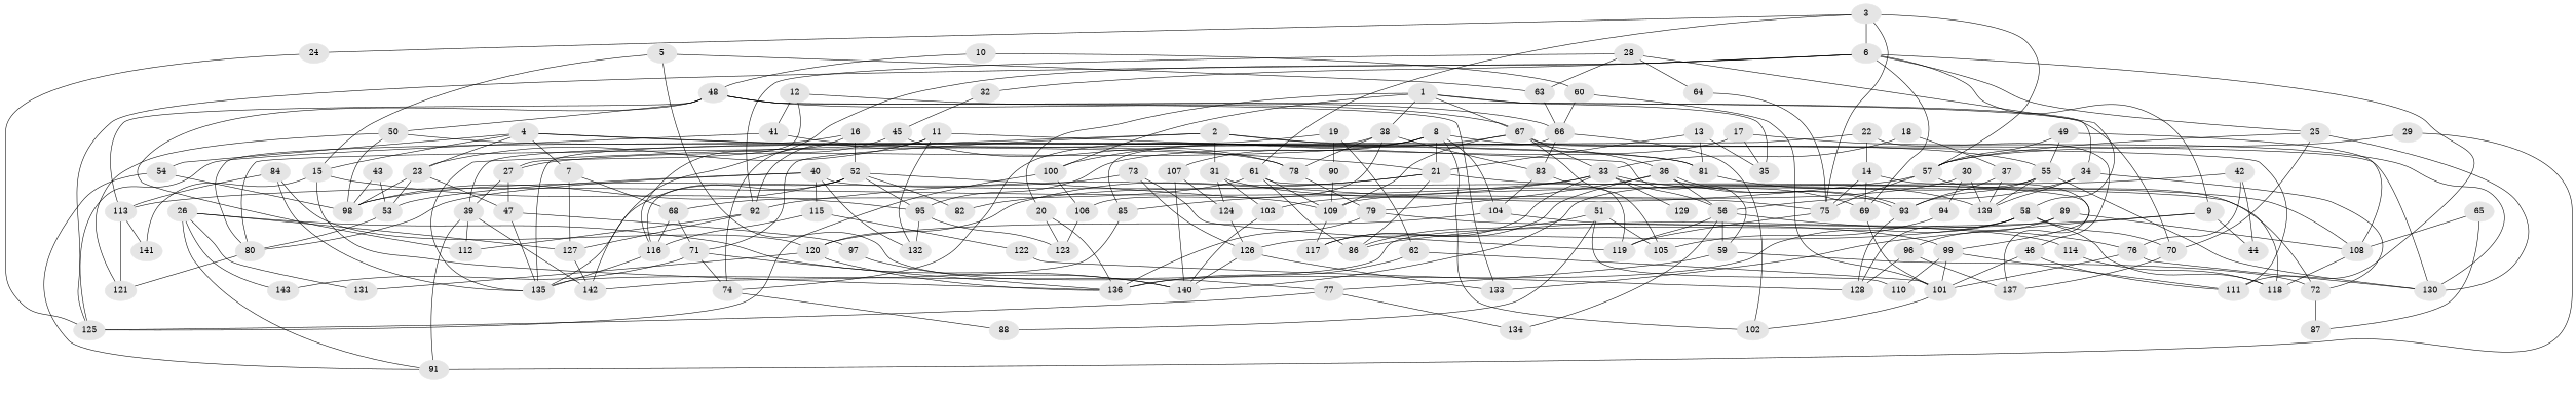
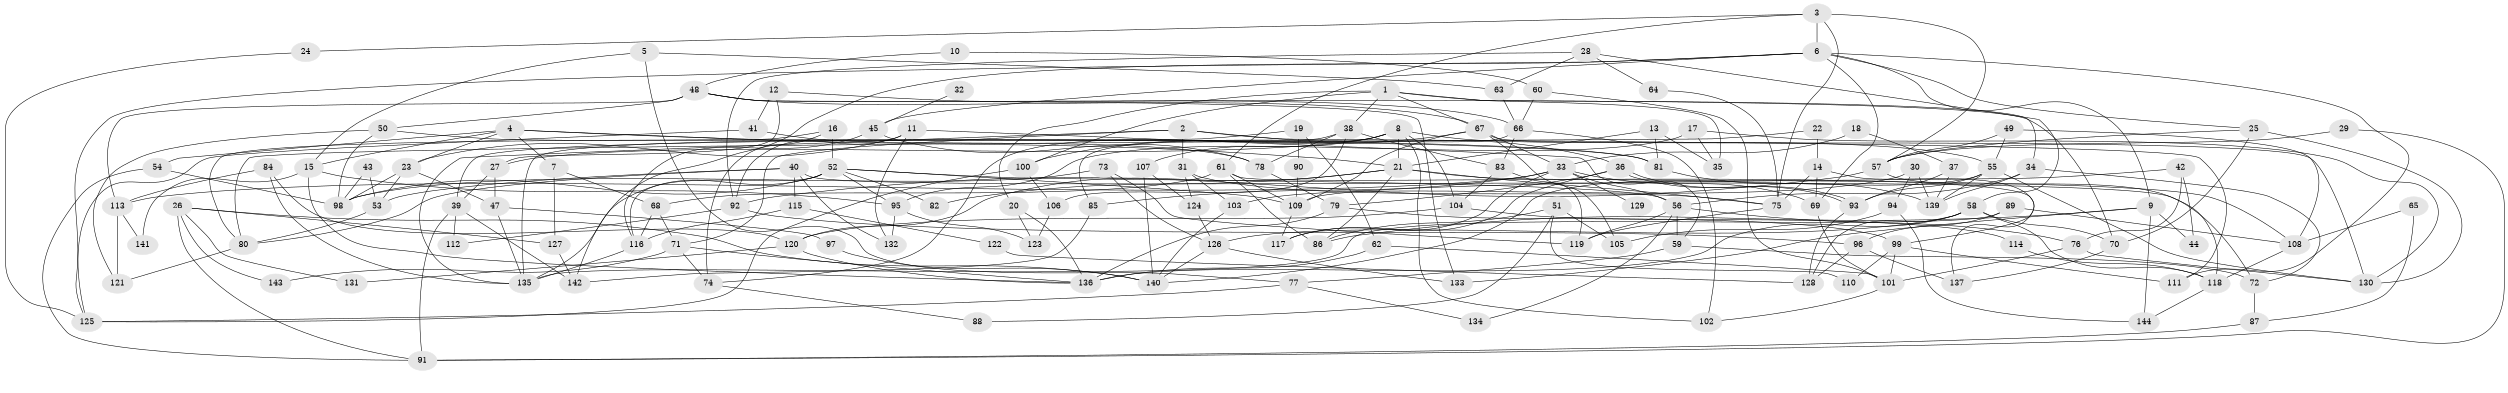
  graph {
    node [color=gray90 style=filled]
    1
    20
    34
    35
    38
    67
    100
    136
    123
    139
    56
    72
    135
    78
    83
    106
    130
    33
    109
    105
    125
    2
    31
    36
    71
    111
    75
    103
    124
    117
    79
    93
    74
    143
    3
    6
    24
    57
    61
    9
    25
    32
    69
    142
    92
    118
    68
    86
    137
    119
    4
    7
    15
    21
    23
    54
    81
    127
    95
    141
    82
    108
    120
    47
    53
    98
    91
    5
    63
    77
    66
    134
    44
    133
+   144
    70
    45
    101
    116
    8
    27
    55
    102
    104
    107
    39
    140
    88
    114
    10
    48
    60
    113
    112
    50
    11
    59
    132
    96
    12
    41
    85
    13
    14
    99
    110
    16
    52
    80
    121
    17
    18
    37
    129
    19
    62
    90
    131
    22
-   46
    58
    126
    128
    97
    26
    28
    64
    29
    30
    94
    76
    87
    40
    115
    122
    42
    43
    49
    51
    65
    73
    84
    89
    1 -- 20
    1 -- 34
    1 -- 35
    1 -- 38
    1 -- 67
    1 -- 100
    20 -- 136
    20 -- 123
    34 -- 139
    34 -- 56
    34 -- 72
    38 -- 135
    38 -- 78
    38 -- 83
    38 -- 106
    67 -- 100
    67 -- 130
    67 -- 33
    67 -- 109
    67 -- 105
    100 -- 106
    100 -- 125
    56 -- 119
    56 -- 134
    56 -- 59
    56 -- 76
    72 -- 87
    78 -- 79
    83 -- 119
    83 -- 104
    106 -- 123
    33 -- 56
    33 -- 117
    33 -- 69
    33 -- 113
    33 -- 85
    33 -- 129
    109 -- 117
    2 -- 135
    2 -- 31
    2 -- 36
    2 -- 71
    2 -- 111
    31 -- 75
    31 -- 103
    31 -- 124
    36 -- 117
    36 -- 79
    36 -- 93
    36 -- 93
    71 -- 136
    71 -- 74
    71 -- 143
    75 -- 119
    103 -- 140
    124 -- 126
    79 -- 136
    79 -- 99
    93 -- 128
    74 -- 88
    3 -- 75
    3 -- 6
    3 -- 24
    3 -- 57
    3 -- 61
    6 -- 125
    6 -- 111
    6 -- 9
    6 -- 25
-   6 -- 32
+   6 -- 45
    6 -- 69
    6 -- 142
    24 -- 125
-   57 -- 75
+   21 -- 75
    57 -- 92
    57 -- 118
    61 -- 109
    61 -- 68
    61 -- 86
    61 -- 137
    9 -- 86
    9 -- 44
    9 -- 133
+   9 -- 144
    25 -- 130
    25 -- 57
    25 -- 70
    32 -- 45
    69 -- 101
    92 -- 112
-   92 -- 127
+   92 -- 96
+   118 -- 144
    68 -- 71
    68 -- 116
    4 -- 7
    4 -- 15
    4 -- 21
    4 -- 23
    4 -- 54
    4 -- 81
    7 -- 68
    7 -- 127
    15 -- 136
    15 -- 95
    15 -- 141
    21 -- 86
    21 -- 82
    21 -- 108
    21 -- 120
    23 -- 47
    23 -- 53
    23 -- 98
    54 -- 98
    54 -- 91
    81 -- 139
    127 -- 142
    95 -- 123
    95 -- 132
    108 -- 118
    120 -- 136
    120 -- 131
    47 -- 135
    47 -- 97
    53 -- 80
    5 -- 15
    5 -- 63
    5 -- 77
    63 -- 66
    77 -- 125
    77 -- 134
    66 -- 83
    66 -- 102
    66 -- 85
    70 -- 137
    45 -- 78
    45 -- 116
    101 -- 102
    116 -- 135
    8 -- 74
    8 -- 21
    8 -- 27
    8 -- 55
    8 -- 102
    8 -- 104
    8 -- 107
    27 -- 47
    27 -- 39
    55 -- 139
    55 -- 130
    55 -- 93
    55 -- 140
    104 -- 120
    104 -- 114
    107 -- 124
    107 -- 140
    39 -- 142
    39 -- 91
    39 -- 112
    114 -- 118
    10 -- 48
    10 -- 60
    48 -- 67
    48 -- 133
    48 -- 70
    48 -- 113
-   48 -- 112
    48 -- 50
    60 -- 66
    60 -- 101
    113 -- 141
    113 -- 121
    50 -- 81
    50 -- 98
    50 -- 121
    11 -- 92
    11 -- 23
    11 -- 59
    11 -- 132
    59 -- 72
    59 -- 77
    96 -- 137
    96 -- 128
    12 -- 66
    12 -- 27
    12 -- 41
    41 -- 78
    41 -- 125
    85 -- 142
    13 -- 35
    13 -- 21
    13 -- 81
    14 -- 75
    14 -- 69
    14 -- 99
    99 -- 111
    99 -- 101
    99 -- 110
    16 -- 74
    16 -- 52
    16 -- 80
-   36 -- 56
+   52 -- 56
    52 -- 135
    52 -- 109
    52 -- 95
    52 -- 82
    52 -- 98
    52 -- 116
    80 -- 121
    17 -- 35
    17 -- 130
    17 -- 95
    18 -- 33
    18 -- 37
    37 -- 139
    37 -- 93
    19 -- 39
    19 -- 62
    19 -- 90
    62 -- 136
    62 -- 101
    90 -- 109
    22 -- 14
    22 -- 80
-   22 -- 46
-   46 -- 111
-   46 -- 101
    58 -- 136
    58 -- 118
    58 -- 70
    58 -- 126
    58 -- 128
    126 -- 133
    126 -- 140
    97 -- 140
    26 -- 143
    26 -- 127
    26 -- 91
    26 -- 140
    26 -- 131
    28 -- 92
    28 -- 63
    28 -- 58
    28 -- 64
    64 -- 75
    29 -- 57
    29 -- 91
    30 -- 139
    30 -- 103
    30 -- 94
    94 -- 105
+   94 -- 144
    76 -- 130
    76 -- 101
+   87 -- 91
    40 -- 72
    40 -- 53
    40 -- 132
    40 -- 80
    40 -- 115
    115 -- 116
    115 -- 122
    122 -- 128
    42 -- 109
    42 -- 44
    42 -- 76
    43 -- 53
    43 -- 98
    49 -- 57
    49 -- 108
    49 -- 55
    51 -- 105
    51 -- 86
    51 -- 88
    51 -- 110
    65 -- 108
    65 -- 87
    73 -- 119
    73 -- 98
    73 -- 126
    84 -- 135
    84 -- 120
    84 -- 113
    89 -- 135
    89 -- 108
    89 -- 96
  }
